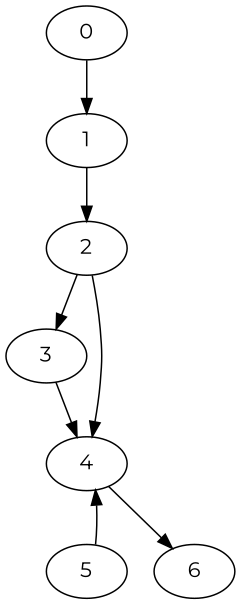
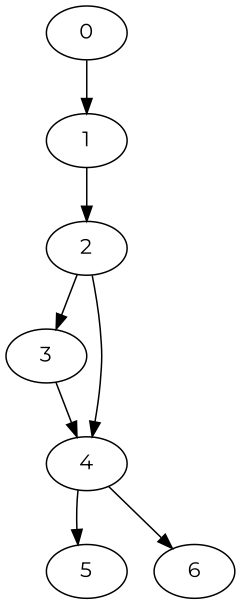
  digraph {
    fontname=Montserrat
    node [fontname=Montserrat]
    edge [fontname=Montserrat]
    0
    1
    2
    3
    4
    5
    6
    0 -> 1
    1 -> 2
    2 -> 3
    2 -> 4
    3 -> 4
-   5 -> 4
+   4 -> 5
    4 -> 6
  }
